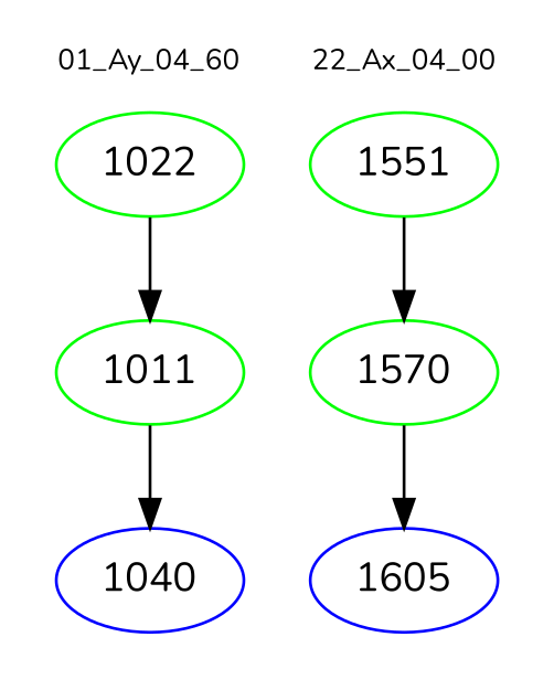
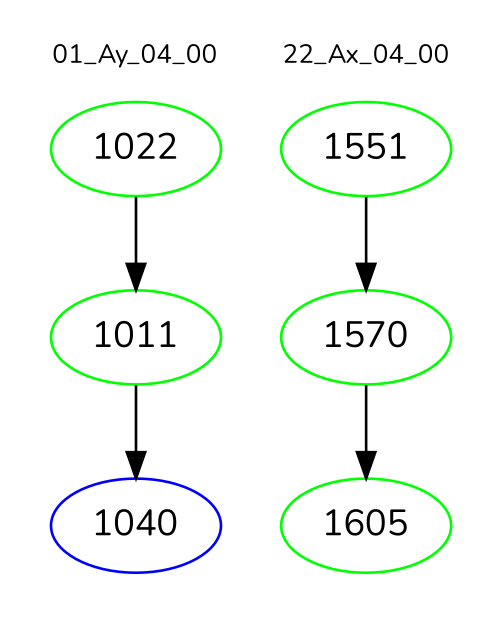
  digraph {
    fontname=Nunito
    node [color=green fontname=Nunito]
    edge [color=black fontname=Nunito]
    n1 [label=1022]
    n2 [label=1011]
    n3 [color=blue label=1040]
    n4 [label=1551]
    n5 [label=1570]
-   n6 [color=blue label=1605]
+   n6 [label=1605]
    subgraph cluster_1 {
      color=white
      fontsize=10
-     label="01_Ay_04_60"
+     label="01_Ay_04_00"
      n1
      n2
      n3
    }
    subgraph cluster_2 {
      color=white
      fontsize=10
      label="22_Ax_04_00"
      n4
      n5
      n6
    }
    n1 -> n2
    n2 -> n3
    n4 -> n5
    n5 -> n6
  }
